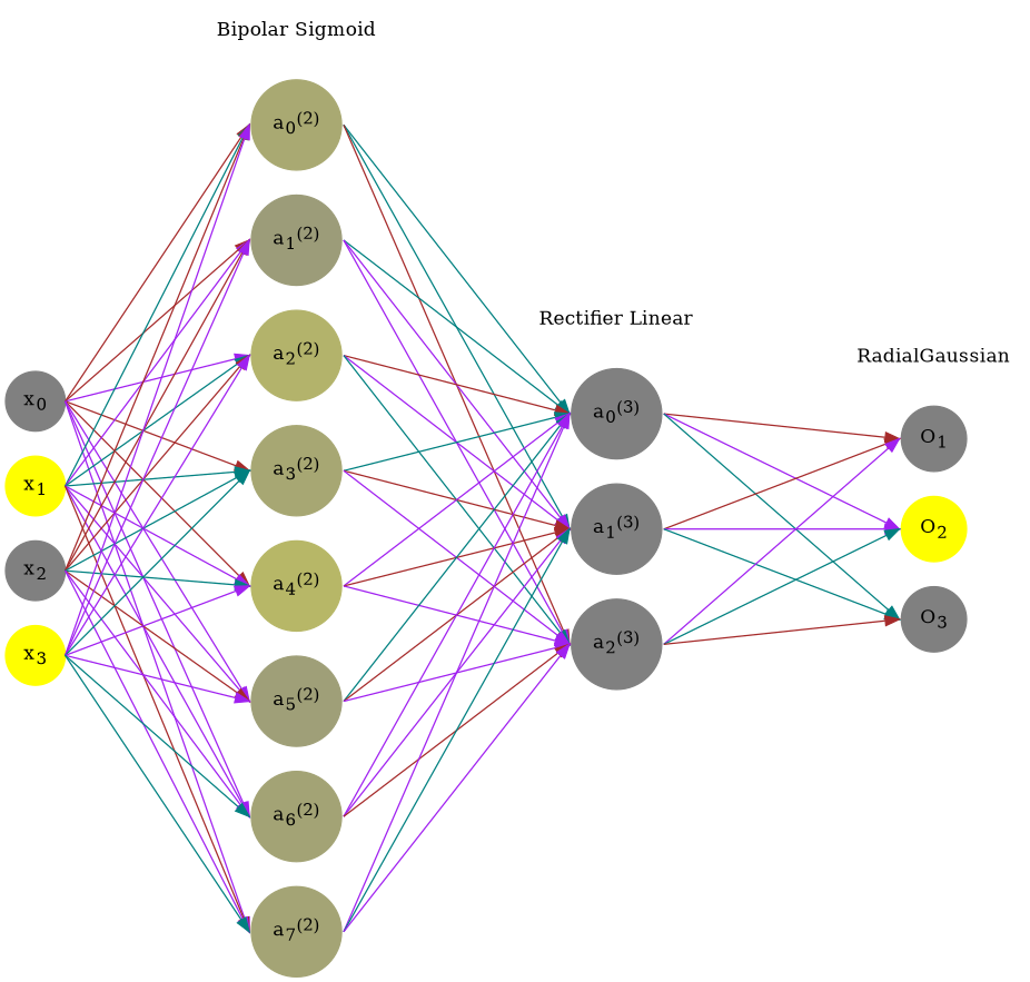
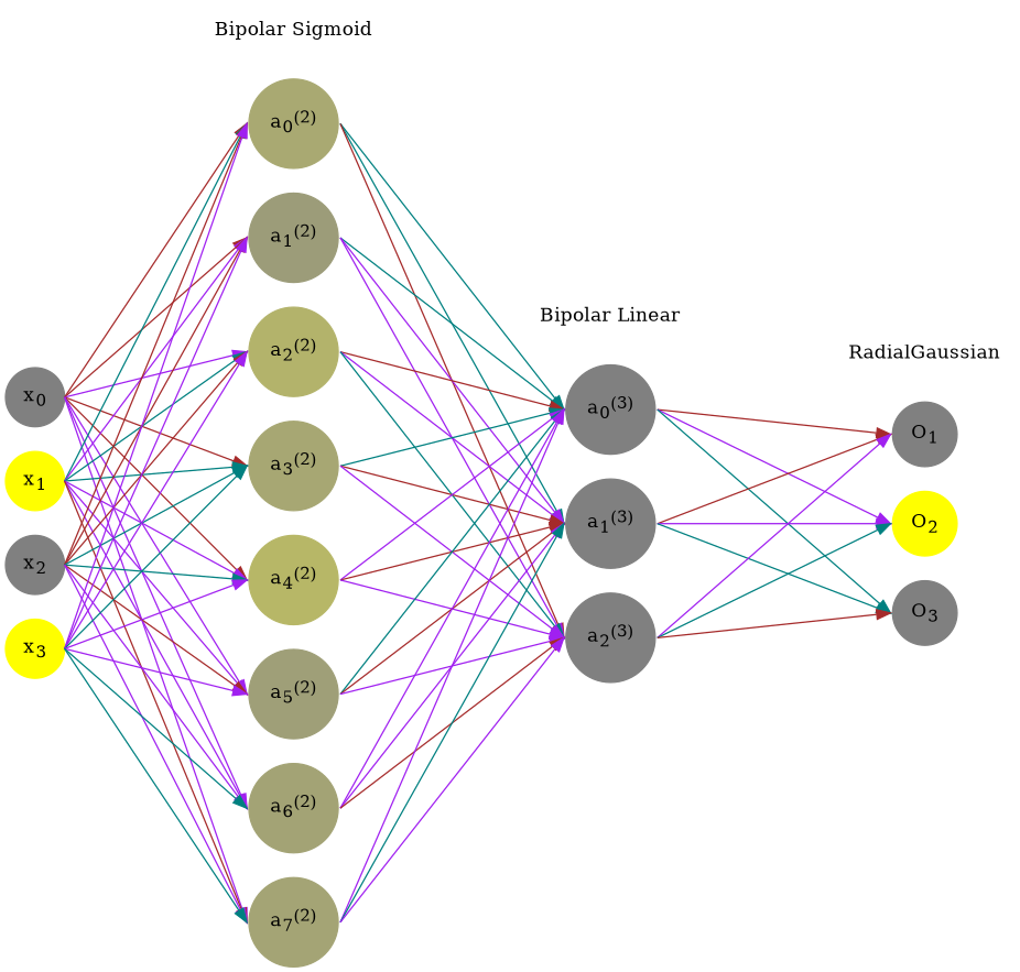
  digraph {
    rankdir=LR
    ranksep=1.4
    splines=false
    node [color="0.1667, 0.0, 0.5" fillcolor="0.1667, 0.0, 0.5" shape=circle style=filled]
    edge [headport=w style=solid tailport=e color=purple]
    n1 [label=<x<sub>0</sub>>]
    n2 [color="0.1667, 1.0, 1.0" fillcolor="0.1667, 1.0, 1.0" label=<x<sub>1</sub>>]
    n3 [label=<x<sub>2</sub>>]
    n4 [color="0.1667, 1.0, 1.0" fillcolor="0.1667, 1.0, 1.0" label=<x<sub>3</sub>>]
    n5 [color="0.1667, 0.321566, 0.660783" fillcolor="0.1667, 0.321566, 0.660783" label=<a<sub>0</sub><sup>(2)</sup>>]
    n6 [color="0.1667, 0.225251, 0.612625" fillcolor="0.1667, 0.225251, 0.612625" label=<a<sub>1</sub><sup>(2)</sup>>]
    n7 [color="0.1667, 0.404557, 0.702279" fillcolor="0.1667, 0.404557, 0.702279" label=<a<sub>2</sub><sup>(2)</sup>>]
    n8 [color="0.1667, 0.309861, 0.654931" fillcolor="0.1667, 0.309861, 0.654931" label=<a<sub>3</sub><sup>(2)</sup>>]
    n9 [color="0.1667, 0.435705, 0.717852" fillcolor="0.1667, 0.435705, 0.717852" label=<a<sub>4</sub><sup>(2)</sup>>]
    n10 [color="0.1667, 0.243773, 0.621887" fillcolor="0.1667, 0.243773, 0.621887" label=<a<sub>5</sub><sup>(2)</sup>>]
    n11 [color="0.1667, 0.280857, 0.640428" fillcolor="0.1667, 0.280857, 0.640428" label=<a<sub>6</sub><sup>(2)</sup>>]
    n12 [color="0.1667, 0.288899, 0.644450" fillcolor="0.1667, 0.288899, 0.644450" label=<a<sub>7</sub><sup>(2)</sup>>]
    n13 [color="0.1667, 0.000000, 0.500000" fillcolor="0.1667, 0.000000, 0.500000" label=<a<sub>0</sub><sup>(3)</sup>>]
    n14 [color="0.1667, 0.000000, 0.500000" fillcolor="0.1667, 0.000000, 0.500000" label=<a<sub>1</sub><sup>(3)</sup>>]
    n15 [color="0.1667, 0.000000, 0.500000" fillcolor="0.1667, 0.000000, 0.500000" label=<a<sub>2</sub><sup>(3)</sup>>]
    n16 [label=<O<sub>1</sub>>]
    n17 [color="0.1667, 1.0, 1.0" fillcolor="0.1667, 1.0, 1.0" label=<O<sub>2</sub>>]
    n18 [label=<O<sub>3</sub>>]
    n19 [label="Bipolar Sigmoid" shape=plaintext color=teal fillcolor="" style=""]
-   n20 [label="Rectifier Linear" shape=plaintext color=darkgreen fillcolor="" style=""]
+   n20 [label="Bipolar Linear" shape=plaintext color=darkgreen fillcolor="" style=""]
    n21 [label=RadialGaussian shape=plaintext color=red fillcolor="" style=""]
    subgraph sub_1 {
      n1
    }
    subgraph sub_2 {
      n2
    }
    subgraph sub_3 {
      n3
    }
    subgraph sub_4 {
      n4
    }
    subgraph sub_5 {
      n5
    }
    subgraph sub_6 {
      n6
    }
    subgraph sub_7 {
      n7
    }
    subgraph sub_8 {
      n8
    }
    subgraph sub_9 {
      n9
    }
    subgraph sub_10 {
      n10
    }
    subgraph sub_11 {
      n11
    }
    subgraph sub_12 {
      n12
    }
    subgraph sub_13 {
      n13
    }
    subgraph sub_14 {
      n14
    }
    subgraph sub_15 {
      n15
    }
    subgraph sub_16 {
      n16
    }
    subgraph sub_17 {
      n17
    }
    subgraph sub_18 {
      n18
    }
    subgraph sub_19 {
      rank=same
      n1
      n2
      n3
      n4
    }
    subgraph sub_20 {
      rank=same
      n5
      n6
      n7
      n8
      n9
      n10
      n11
      n12
    }
    subgraph sub_21 {
      rank=same
      n13
      n14
      n15
    }
    subgraph sub_22 {
      rank=same
      n16
      n17
      n18
    }
    subgraph sub_23 {
      rank=same
      n5
      n19
    }
    subgraph sub_24 {
      rank=same
      n13
      n20
    }
    subgraph sub_25 {
      rank=same
      n16
      n21
    }
    n1 -> n2 [style=invis color=""]
    n1 -> n5 [color=brown]
    n1 -> n6 [color=brown]
    n1 -> n7
    n1 -> n8 [color=brown]
    n1 -> n9 [color=brown]
    n1 -> n10
    n1 -> n11
    n1 -> n12
    n2 -> n3 [style=invis color=""]
    n2 -> n5 [color=teal]
    n2 -> n6
    n2 -> n7 [color=teal]
    n2 -> n8 [color=teal]
    n2 -> n9
    n2 -> n10
    n2 -> n11
    n2 -> n12 [color=brown]
    n3 -> n4 [style=invis color=""]
    n3 -> n5 [color=brown]
    n3 -> n6 [color=brown]
    n3 -> n7 [color=brown]
    n3 -> n8 [color=teal]
    n3 -> n9 [color=teal]
    n3 -> n10 [color=brown]
    n3 -> n11
    n3 -> n12
    n4 -> n5
    n4 -> n6
    n4 -> n7
    n4 -> n8 [color=teal]
    n4 -> n9
    n4 -> n10
    n4 -> n11 [color=teal]
    n4 -> n12 [color=teal]
    n5 -> n6 [style=invis color=""]
    n5 -> n13 [color=teal]
    n5 -> n14 [color=teal]
    n5 -> n15 [color=brown]
    n6 -> n7 [style=invis color=""]
    n6 -> n13 [color=teal]
    n6 -> n14
    n6 -> n15
    n7 -> n8 [style=invis color=""]
    n7 -> n13 [color=brown]
    n7 -> n14
    n7 -> n15 [color=teal]
    n8 -> n9 [style=invis color=""]
    n8 -> n13 [color=teal]
    n8 -> n14 [color=brown]
    n8 -> n15
    n9 -> n10 [style=invis color=""]
    n9 -> n13
    n9 -> n14 [color=brown]
    n9 -> n15
    n10 -> n11 [style=invis color=""]
    n10 -> n13 [color=teal]
    n10 -> n14 [color=brown]
    n10 -> n15
    n11 -> n12 [style=invis color=""]
    n11 -> n13
    n11 -> n14
    n11 -> n15 [color=brown]
    n12 -> n13
    n12 -> n14 [color=teal]
    n12 -> n15
    n13 -> n14 [style=invis color=""]
    n13 -> n16 [color=brown]
    n13 -> n17
    n13 -> n18 [color=teal]
    n14 -> n15 [style=invis color=""]
    n14 -> n16 [color=brown]
    n14 -> n17
    n14 -> n18 [color=teal]
    n15 -> n16
    n15 -> n17 [color=teal]
    n15 -> n18 [color=brown]
    n16 -> n17 [style=invis color=""]
    n17 -> n18 [style=invis color=""]
    n19 -> n5 [style=invis color=""]
    n20 -> n13 [style=invis color=""]
    n21 -> n16 [style=invis color=""]
  }
